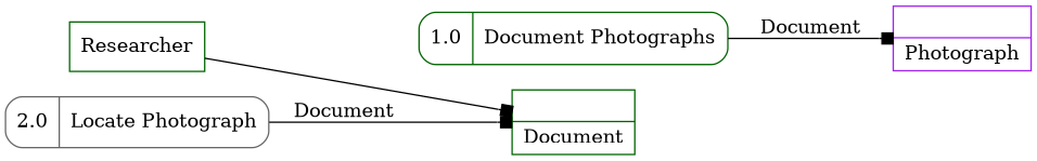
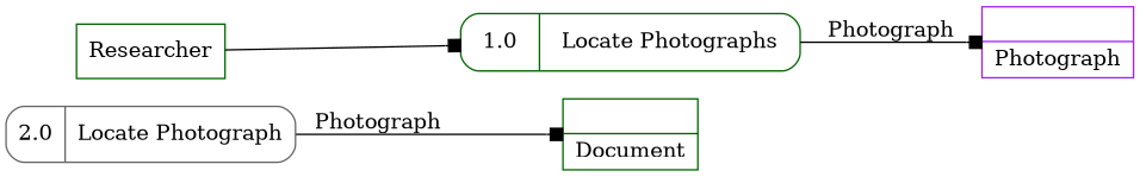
  digraph {
    rankdir=LR
    node [color=darkgreen shape=record]
    edge [arrowhead=box]
    n1 [label="<f0>  |<f1> Document "]
    n2 [color=purple label="<f0>  |<f1> Photograph "]
    n3 [label=Researcher shape=box]
-   n4 [label="{<f0> 1.0|<f1> Document Photographs }" shape=Mrecord]
+   n4 [label="{<f0> 1.0|<f1> Locate Photographs }" shape=Mrecord]
    n5 [color=gray40 label="{<f0> 2.0|<f1> Locate Photograph }" shape=Mrecord]
-   n3 -> n1
-   n4 -> n2 [label=Document]
-   n5 -> n1 [label=Document]
+   n3 -> n4
+   n4 -> n2 [label=Photograph]
+   n5 -> n1 [label=Photograph]
  }
